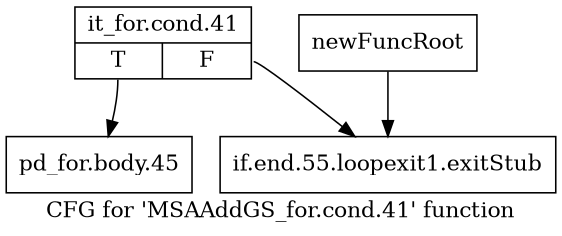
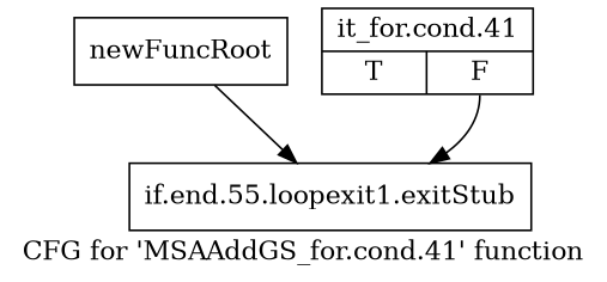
  digraph {
    label="CFG for 'MSAAddGS_for.cond.41' function"
    node [shape=record]
    n1 [label="{newFuncRoot}"]
    n2 [label="{if.end.55.loopexit1.exitStub}"]
    n3 [label="{it_for.cond.41|{<s0>T|<s1>F}}"]
-   n4 [label="{pd_for.body.45}"]
    n1 -> n2
    n3 -> n2 [tailport=s1]
-   n3 -> n4 [tailport=s0]
  }
